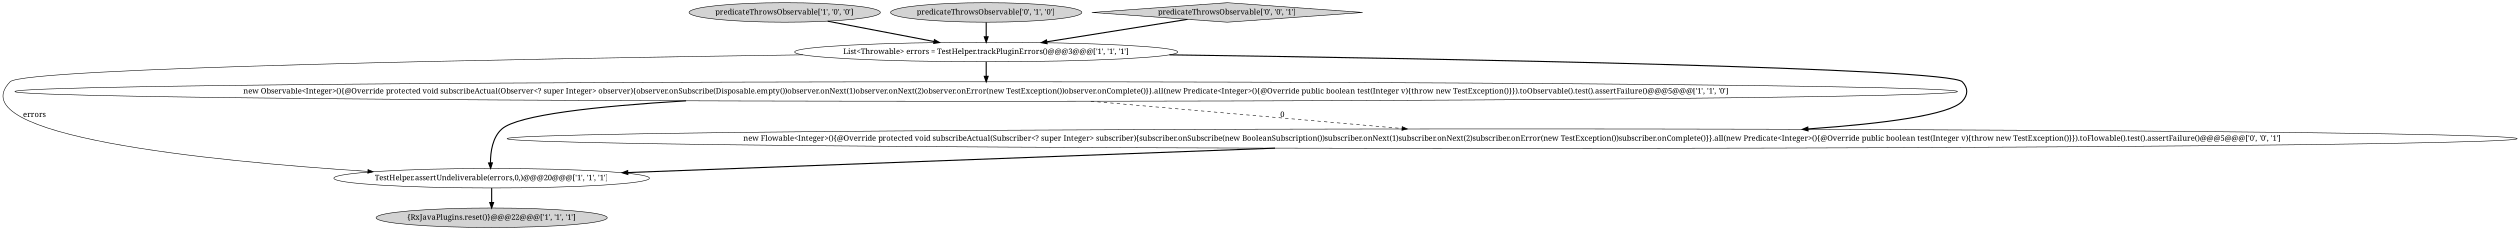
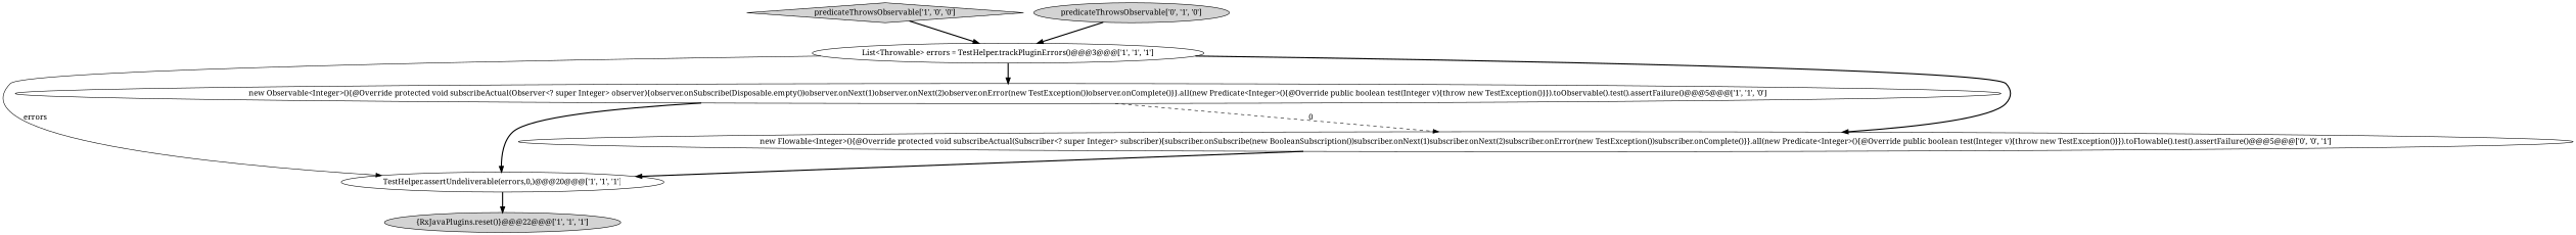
  digraph {
    fontname="Noto Serif"
    node [fillcolor=lightgray fontname="Noto Serif" shape=ellipse style=filled]
    edge [fontname="Noto Serif" style=bold]
    n1 [label="{RxJavaPlugins.reset()}@@@22@@@['1', '1', '1']"]
    n2 [fillcolor=white label="List<Throwable> errors = TestHelper.trackPluginErrors()@@@3@@@['1', '1', '1']"]
    n3 [fillcolor=white label="TestHelper.assertUndeliverable(errors,0,)@@@20@@@['1', '1', '1']"]
    n4 [fillcolor=white label="new Observable<Integer>(){@Override protected void subscribeActual(Observer<? super Integer> observer){observer.onSubscribe(Disposable.empty())observer.onNext(1)observer.onNext(2)observer.onError(new TestException())observer.onComplete()}}.all(new Predicate<Integer>(){@Override public boolean test(Integer v){throw new TestException()}}).toObservable().test().assertFailure()@@@5@@@['1', '1', '0']"]
    n5 [fillcolor=white label="new Flowable<Integer>(){@Override protected void subscribeActual(Subscriber<? super Integer> subscriber){subscriber.onSubscribe(new BooleanSubscription())subscriber.onNext(1)subscriber.onNext(2)subscriber.onError(new TestException())subscriber.onComplete()}}.all(new Predicate<Integer>(){@Override public boolean test(Integer v){throw new TestException()}}).toFlowable().test().assertFailure()@@@5@@@['0', '0', '1']"]
-   n6 [label="predicateThrowsObservable['1', '0', '0']"]
+   n6 [label="predicateThrowsObservable['1', '0', '0']" shape=diamond]
    n7 [label="predicateThrowsObservable['0', '1', '0']"]
-   n8 [label="predicateThrowsObservable['0', '0', '1']" shape=diamond]
    n2 -> n3 [label=errors style=solid]
    n2 -> n4
    n2 -> n5
    n3 -> n1
    n4 -> n3
    n4 -> n5 [label=0 style=dashed]
    n5 -> n3
    n6 -> n2
    n7 -> n2
-   n8 -> n2
  }
